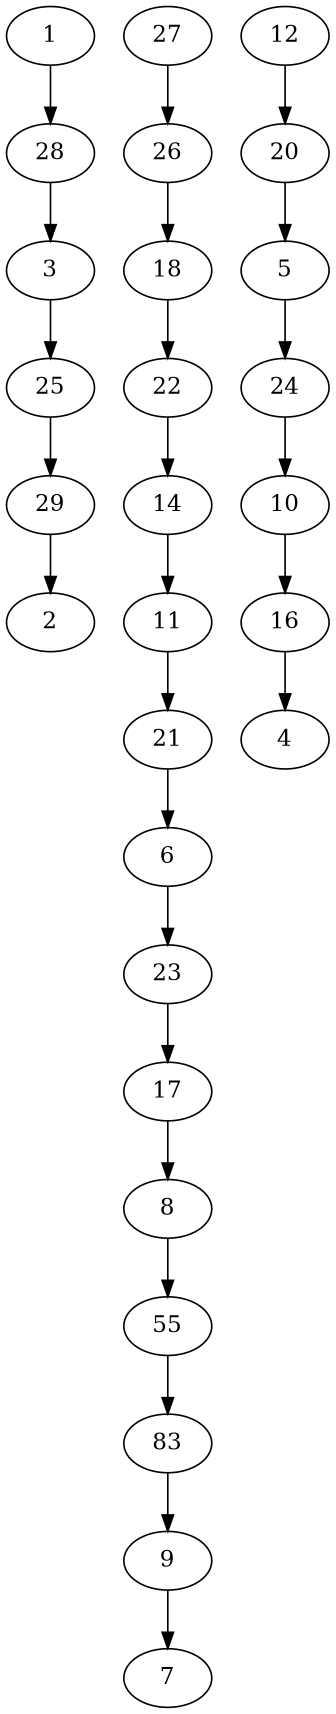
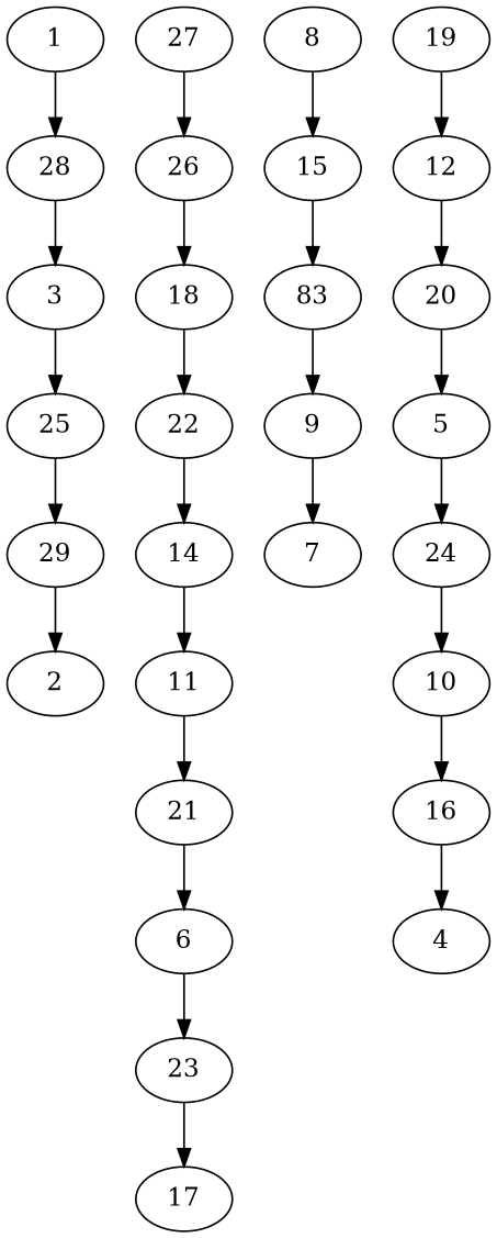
  digraph {
    1
    28
    3
    25
    29
    2
    27
    26
    18
    22
    14
    11
    21
    6
    23
    17
    8
-   15 [label=55]
+   15
    n19 [label=83]
    9
    7
+   19
    12
    20
    5
    24
    10
    16
    4
    1 -> 28
    28 -> 3
    3 -> 25
    25 -> 29
    29 -> 2
    27 -> 26
    26 -> 18
    18 -> 22
    22 -> 14
    14 -> 11
    11 -> 21
    21 -> 6
    6 -> 23
    23 -> 17
-   17 -> 8
    8 -> 15
    15 -> n19
    n19 -> 9
    9 -> 7
+   19 -> 12
    12 -> 20
    20 -> 5
    5 -> 24
    24 -> 10
    10 -> 16
    16 -> 4
  }
